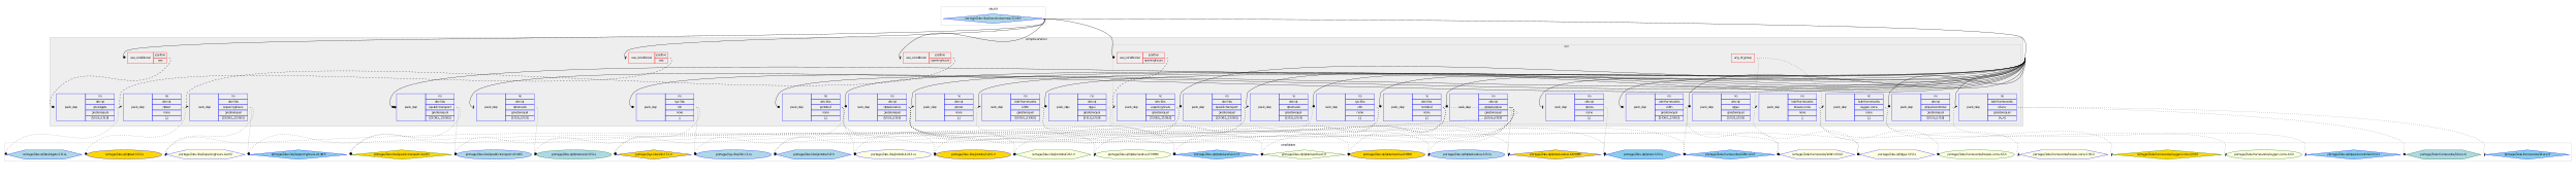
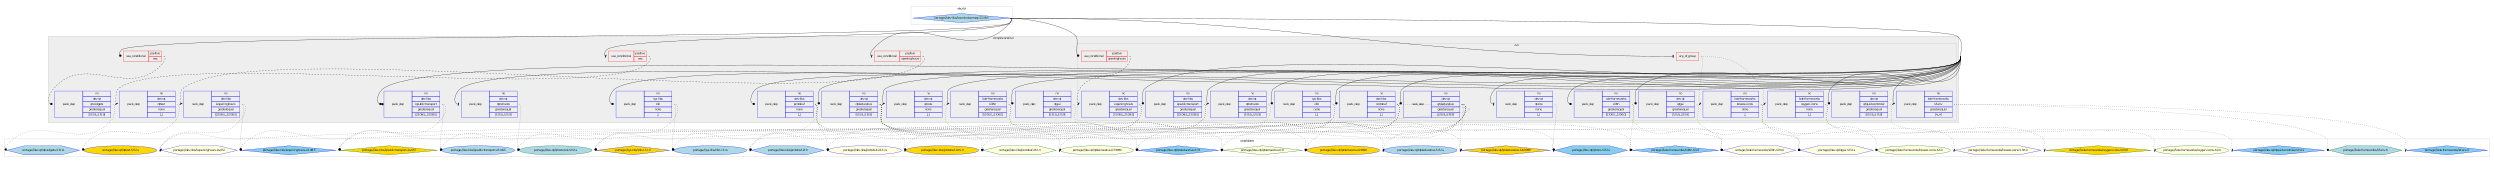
  digraph {
    compound=true
    concentrate=true
    fontname=Montserrat
    fontsize=10
    newrank=true
    rankdir=TB
    ranksep=1.5
    node [color=blue fontname=Montserrat fontsize=10 shape=none style=filled]
    edge [arrowhead=dot fontname=Montserrat headport=w style=dotted tailport=e weight=100]
    n1 [fillcolor=lightblue label="portage://dev-libs/kosmindoormap-23.08.5" shape=diamond width=4]
    n2 [label=<<TABLE BORDER="0" CELLBORDER="1" CELLSPACING="0" CELLPADDING="4" WIDTH="220"><TR><TD ROWSPAN="6" CELLPADDING="30">pack_dep</TD></TR><TR><TD WIDTH="110">no</TD></TR><TR><TD>dev-libs</TD></TR><TR><TD>kopeninghours</TD></TR><TR><TD>greaterequal</TD></TR><TR><TD>[23.08.5,,,23.08.5]</TD></TR></TABLE>> style=""]
    n3 [color=red label=<<TABLE BORDER="0" CELLBORDER="1" CELLSPACING="0" CELLPADDING="4"><TR><TD ROWSPAN="3" CELLPADDING="10">use_conditional</TD></TR><TR><TD>positive</TD></TR><TR><TD>openinghours</TD></TR></TABLE>> style=""]
    n4 [label=<<TABLE BORDER="0" CELLBORDER="1" CELLSPACING="0" CELLPADDING="4" WIDTH="220"><TR><TD ROWSPAN="6" CELLPADDING="30">pack_dep</TD></TR><TR><TD WIDTH="110">no</TD></TR><TR><TD>dev-qt</TD></TR><TR><TD>qttest</TD></TR><TR><TD>none</TD></TR><TR><TD>[,,]</TD></TR></TABLE>> style=""]
    n5 [color=red label=<<TABLE BORDER="0" CELLBORDER="1" CELLSPACING="0" CELLPADDING="4"><TR><TD ROWSPAN="3" CELLPADDING="10">use_conditional</TD></TR><TR><TD>positive</TD></TR><TR><TD>test</TD></TR></TABLE>> style=""]
    n6 [label=<<TABLE BORDER="0" CELLBORDER="1" CELLSPACING="0" CELLPADDING="4" WIDTH="220"><TR><TD ROWSPAN="6" CELLPADDING="30">pack_dep</TD></TR><TR><TD WIDTH="110">no</TD></TR><TR><TD>dev-qt</TD></TR><TR><TD>qtwidgets</TD></TR><TR><TD>greaterequal</TD></TR><TR><TD>[5.15.9,,,5.15.9]</TD></TR></TABLE>> style=""]
    n7 [color=red label=<<TABLE BORDER="0" CELLBORDER="1" CELLSPACING="0" CELLPADDING="4"><TR><TD ROWSPAN="3" CELLPADDING="10">use_conditional</TD></TR><TR><TD>positive</TD></TR><TR><TD>test</TD></TR></TABLE>> style=""]
    n8 [label=<<TABLE BORDER="0" CELLBORDER="1" CELLSPACING="0" CELLPADDING="4" WIDTH="220"><TR><TD ROWSPAN="6" CELLPADDING="30">pack_dep</TD></TR><TR><TD WIDTH="110">no</TD></TR><TR><TD>dev-libs</TD></TR><TR><TD>kpublictransport</TD></TR><TR><TD>greaterequal</TD></TR><TR><TD>[23.08.5,,,23.08.5]</TD></TR></TABLE>> style=""]
    n9 [label=<<TABLE BORDER="0" CELLBORDER="1" CELLSPACING="0" CELLPADDING="4" WIDTH="220"><TR><TD ROWSPAN="6" CELLPADDING="30">pack_dep</TD></TR><TR><TD WIDTH="110">no</TD></TR><TR><TD>dev-libs</TD></TR><TR><TD>protobuf</TD></TR><TR><TD>none</TD></TR><TR><TD>[,,]</TD></TR></TABLE>> style=""]
    n10 [label=<<TABLE BORDER="0" CELLBORDER="1" CELLSPACING="0" CELLPADDING="4" WIDTH="220"><TR><TD ROWSPAN="6" CELLPADDING="30">pack_dep</TD></TR><TR><TD WIDTH="110">no</TD></TR><TR><TD>dev-qt</TD></TR><TR><TD>qtcore</TD></TR><TR><TD>none</TD></TR><TR><TD>[,,]</TD></TR></TABLE>> style=""]
    n11 [label=<<TABLE BORDER="0" CELLBORDER="1" CELLSPACING="0" CELLPADDING="4" WIDTH="220"><TR><TD ROWSPAN="6" CELLPADDING="30">pack_dep</TD></TR><TR><TD WIDTH="110">no</TD></TR><TR><TD>dev-qt</TD></TR><TR><TD>qtdeclarative</TD></TR><TR><TD>greaterequal</TD></TR><TR><TD>[5.15.9,,,5.15.9]</TD></TR></TABLE>> style=""]
    n12 [label=<<TABLE BORDER="0" CELLBORDER="1" CELLSPACING="0" CELLPADDING="4" WIDTH="220"><TR><TD ROWSPAN="6" CELLPADDING="30">pack_dep</TD></TR><TR><TD WIDTH="110">no</TD></TR><TR><TD>dev-qt</TD></TR><TR><TD>qtgui</TD></TR><TR><TD>greaterequal</TD></TR><TR><TD>[5.15.9,,,5.15.9]</TD></TR></TABLE>> style=""]
    n13 [label=<<TABLE BORDER="0" CELLBORDER="1" CELLSPACING="0" CELLPADDING="4" WIDTH="220"><TR><TD ROWSPAN="6" CELLPADDING="30">pack_dep</TD></TR><TR><TD WIDTH="110">no</TD></TR><TR><TD>dev-qt</TD></TR><TR><TD>qtnetwork</TD></TR><TR><TD>greaterequal</TD></TR><TR><TD>[5.15.9,,,5.15.9]</TD></TR></TABLE>> style=""]
    n14 [label=<<TABLE BORDER="0" CELLBORDER="1" CELLSPACING="0" CELLPADDING="4" WIDTH="220"><TR><TD ROWSPAN="6" CELLPADDING="30">pack_dep</TD></TR><TR><TD WIDTH="110">no</TD></TR><TR><TD>kde-frameworks</TD></TR><TR><TD>ki18n</TD></TR><TR><TD>greaterequal</TD></TR><TR><TD>[5.106.0,,,5.106.0]</TD></TR></TABLE>> style=""]
    n15 [label=<<TABLE BORDER="0" CELLBORDER="1" CELLSPACING="0" CELLPADDING="4" WIDTH="220"><TR><TD ROWSPAN="6" CELLPADDING="30">pack_dep</TD></TR><TR><TD WIDTH="110">no</TD></TR><TR><TD>sys-libs</TD></TR><TR><TD>zlib</TD></TR><TR><TD>none</TD></TR><TR><TD>[,,]</TD></TR></TABLE>> style=""]
    n16 [label=<<TABLE BORDER="0" CELLBORDER="1" CELLSPACING="0" CELLPADDING="4" WIDTH="220"><TR><TD ROWSPAN="6" CELLPADDING="30">pack_dep</TD></TR><TR><TD WIDTH="110">no</TD></TR><TR><TD>kde-frameworks</TD></TR><TR><TD>breeze-icons</TD></TR><TR><TD>none</TD></TR><TR><TD>[,,]</TD></TR></TABLE>> style=""]
    n17 [label=<<TABLE BORDER="0" CELLBORDER="1" CELLSPACING="0" CELLPADDING="4" WIDTH="220"><TR><TD ROWSPAN="6" CELLPADDING="30">pack_dep</TD></TR><TR><TD WIDTH="110">no</TD></TR><TR><TD>kde-frameworks</TD></TR><TR><TD>oxygen-icons</TD></TR><TR><TD>none</TD></TR><TR><TD>[,,]</TD></TR></TABLE>> style=""]
    n18 [color=red label=<<TABLE BORDER="0" CELLBORDER="1" CELLSPACING="0" CELLPADDING="4"><TR><TD CELLPADDING="10">any_of_group</TD></TR></TABLE>> style=""]
    n19 [label=<<TABLE BORDER="0" CELLBORDER="1" CELLSPACING="0" CELLPADDING="4" WIDTH="220"><TR><TD ROWSPAN="6" CELLPADDING="30">pack_dep</TD></TR><TR><TD WIDTH="110">no</TD></TR><TR><TD>dev-libs</TD></TR><TR><TD>kopeninghours</TD></TR><TR><TD>greaterequal</TD></TR><TR><TD>[23.08.5,,,23.08.5]</TD></TR></TABLE>> style=""]
    n20 [color=red label=<<TABLE BORDER="0" CELLBORDER="1" CELLSPACING="0" CELLPADDING="4"><TR><TD ROWSPAN="3" CELLPADDING="10">use_conditional</TD></TR><TR><TD>positive</TD></TR><TR><TD>openinghours</TD></TR></TABLE>> style=""]
    n21 [label=<<TABLE BORDER="0" CELLBORDER="1" CELLSPACING="0" CELLPADDING="4" WIDTH="220"><TR><TD ROWSPAN="6" CELLPADDING="30">pack_dep</TD></TR><TR><TD WIDTH="110">no</TD></TR><TR><TD>dev-qt</TD></TR><TR><TD>qtcore</TD></TR><TR><TD>none</TD></TR><TR><TD>[,,]</TD></TR></TABLE>> style=""]
    n22 [label=<<TABLE BORDER="0" CELLBORDER="1" CELLSPACING="0" CELLPADDING="4" WIDTH="220"><TR><TD ROWSPAN="6" CELLPADDING="30">pack_dep</TD></TR><TR><TD WIDTH="110">no</TD></TR><TR><TD>dev-libs</TD></TR><TR><TD>kpublictransport</TD></TR><TR><TD>greaterequal</TD></TR><TR><TD>[23.08.5,,,23.08.5]</TD></TR></TABLE>> style=""]
    n23 [label=<<TABLE BORDER="0" CELLBORDER="1" CELLSPACING="0" CELLPADDING="4" WIDTH="220"><TR><TD ROWSPAN="6" CELLPADDING="30">pack_dep</TD></TR><TR><TD WIDTH="110">no</TD></TR><TR><TD>dev-libs</TD></TR><TR><TD>protobuf</TD></TR><TR><TD>none</TD></TR><TR><TD>[,,]</TD></TR></TABLE>> style=""]
    n24 [label=<<TABLE BORDER="0" CELLBORDER="1" CELLSPACING="0" CELLPADDING="4" WIDTH="220"><TR><TD ROWSPAN="6" CELLPADDING="30">pack_dep</TD></TR><TR><TD WIDTH="110">no</TD></TR><TR><TD>dev-qt</TD></TR><TR><TD>qtdeclarative</TD></TR><TR><TD>greaterequal</TD></TR><TR><TD>[5.15.9,,,5.15.9]</TD></TR></TABLE>> style=""]
    n25 [label=<<TABLE BORDER="0" CELLBORDER="1" CELLSPACING="0" CELLPADDING="4" WIDTH="220"><TR><TD ROWSPAN="6" CELLPADDING="30">pack_dep</TD></TR><TR><TD WIDTH="110">no</TD></TR><TR><TD>dev-qt</TD></TR><TR><TD>qtgui</TD></TR><TR><TD>greaterequal</TD></TR><TR><TD>[5.15.9,,,5.15.9]</TD></TR></TABLE>> style=""]
    n26 [label=<<TABLE BORDER="0" CELLBORDER="1" CELLSPACING="0" CELLPADDING="4" WIDTH="220"><TR><TD ROWSPAN="6" CELLPADDING="30">pack_dep</TD></TR><TR><TD WIDTH="110">no</TD></TR><TR><TD>dev-qt</TD></TR><TR><TD>qtnetwork</TD></TR><TR><TD>greaterequal</TD></TR><TR><TD>[5.15.9,,,5.15.9]</TD></TR></TABLE>> style=""]
    n27 [label=<<TABLE BORDER="0" CELLBORDER="1" CELLSPACING="0" CELLPADDING="4" WIDTH="220"><TR><TD ROWSPAN="6" CELLPADDING="30">pack_dep</TD></TR><TR><TD WIDTH="110">no</TD></TR><TR><TD>dev-qt</TD></TR><TR><TD>qtquickcontrols2</TD></TR><TR><TD>greaterequal</TD></TR><TR><TD>[5.15.9,,,5.15.9]</TD></TR></TABLE>> style=""]
    n28 [label=<<TABLE BORDER="0" CELLBORDER="1" CELLSPACING="0" CELLPADDING="4" WIDTH="220"><TR><TD ROWSPAN="6" CELLPADDING="30">pack_dep</TD></TR><TR><TD WIDTH="110">no</TD></TR><TR><TD>kde-frameworks</TD></TR><TR><TD>kf-env</TD></TR><TR><TD>greaterequal</TD></TR><TR><TD>[4,,,4]</TD></TR></TABLE>> style=""]
    n29 [label=<<TABLE BORDER="0" CELLBORDER="1" CELLSPACING="0" CELLPADDING="4" WIDTH="220"><TR><TD ROWSPAN="6" CELLPADDING="30">pack_dep</TD></TR><TR><TD WIDTH="110">no</TD></TR><TR><TD>kde-frameworks</TD></TR><TR><TD>ki18n</TD></TR><TR><TD>greaterequal</TD></TR><TR><TD>[5.106.0,,,5.106.0]</TD></TR></TABLE>> style=""]
    n30 [label=<<TABLE BORDER="0" CELLBORDER="1" CELLSPACING="0" CELLPADDING="4" WIDTH="220"><TR><TD ROWSPAN="6" CELLPADDING="30">pack_dep</TD></TR><TR><TD WIDTH="110">no</TD></TR><TR><TD>sys-libs</TD></TR><TR><TD>zlib</TD></TR><TR><TD>none</TD></TR><TR><TD>[,,]</TD></TR></TABLE>> style=""]
    n31 [fillcolor=skyblue label="portage://dev-libs/kopeninghours-23.08.5" shape=diamond width=4]
    n32 [fillcolor=lightyellow label="portage://dev-libs/kopeninghours-24.05.1" shape=hexagon width=4]
    n33 [fillcolor=gold label="portage://dev-qt/qttest-5.15.14" shape=ellipse width=4]
    n34 [fillcolor=lightblue label="portage://dev-qt/qtwidgets-5.15.14" shape=hexagon width=4]
    n35 [fillcolor=lightblue label="portage://dev-libs/kpublictransport-23.08.5" shape=ellipse width=4]
    n36 [color=darkgreen fillcolor=gold label="portage://dev-libs/kpublictransport-24.05.1" shape=diamond width=4]
    n37 [fillcolor=lightblue label="portage://dev-libs/protobuf-21.9" shape=hexagon width=4]
    n38 [fillcolor=gold label="portage://dev-libs/protobuf-22.5-r1" shape=ellipse width=4]
    n39 [fillcolor=lightyellow label="portage://dev-libs/protobuf-23.3-r4" shape=ellipse width=4]
    n40 [color=darkgreen fillcolor=lightyellow label="portage://dev-libs/protobuf-26.1-r1" shape=hexagon width=4]
    n41 [fillcolor=skyblue label="portage://dev-qt/qtcore-5.15.14" shape=hexagon width=4]
    n42 [fillcolor=lightblue label="portage://dev-qt/qtdeclarative-5.15.14" shape=ellipse width=4]
    n43 [color=darkgreen fillcolor=lightyellow label="portage://dev-qt/qtdeclarative-6.7.1" shape=diamond width=4]
    n44 [fillcolor=skyblue label="portage://dev-qt/qtdeclarative-6.7.2" shape=diamond width=4]
    n45 [color=darkgreen fillcolor=lightyellow label="portage://dev-qt/qtdeclarative-6.7.9999" shape=ellipse width=4]
    n46 [fillcolor=gold label="portage://dev-qt/qtdeclarative-6.8.9999" shape=diamond width=4]
    n47 [fillcolor=gold label="portage://dev-qt/qtdeclarative-6.9999" shape=ellipse width=4]
    n48 [fillcolor=lightyellow label="portage://dev-qt/qtgui-5.15.14" shape=hexagon width=4]
    n49 [color=darkgreen fillcolor=lightblue label="portage://dev-qt/qtnetwork-5.15.14" shape=ellipse width=4]
    n50 [fillcolor=lightyellow label="portage://kde-frameworks/ki18n-5.116.0" shape=hexagon width=4]
    n51 [fillcolor=skyblue label="portage://kde-frameworks/ki18n-6.3.0" shape=diamond width=4]
    n52 [fillcolor=lightblue label="portage://sys-libs/zlib-1.3-r4" shape=ellipse width=4]
    n53 [fillcolor=gold label="portage://sys-libs/zlib-1.3.1-r1" shape=diamond width=4]
    n54 [fillcolor=lightyellow label="portage://kde-frameworks/breeze-icons-5.116.0" shape=hexagon width=4]
    n55 [color=darkgreen fillcolor=lightyellow label="portage://kde-frameworks/breeze-icons-6.3.0" shape=ellipse width=4]
    n56 [color=darkgreen fillcolor=gold label="portage://kde-frameworks/oxygen-icons-5.116.0" shape=diamond width=4]
    n57 [color=darkgreen fillcolor=lightyellow label="portage://kde-frameworks/oxygen-icons-6.0.0" shape=ellipse width=4]
    n58 [fillcolor=skyblue label="portage://dev-qt/qtquickcontrols2-5.15.14" shape=diamond width=4]
    n59 [fillcolor=skyblue label="portage://kde-frameworks/kf-env-5" shape=diamond width=4]
    n60 [color=darkgreen fillcolor=lightblue label="portage://kde-frameworks/kf-env-6" shape=hexagon width=4]
    subgraph cluster_1 {
      color=gray
      label=<<i>dependencies</i>>
      subgraph cluster_2 {
        color=gray
        fillcolor="#eeeeee"
        label=<<i>compile</i>>
        style=filled
        subgraph sub_3 {
          color=gray
          fillcolor="#eeeeee"
          label=<<i>compile</i>>
          style=filled
          n3
          subgraph sub_4 {
            color=gray
            fillcolor="#eeeeee"
            label=<<i>compile</i>>
            style=filled
            n2
          }
        }
        subgraph sub_5 {
          color=gray
          fillcolor="#eeeeee"
          label=<<i>compile</i>>
          style=filled
          n5
          subgraph sub_6 {
            color=gray
            fillcolor="#eeeeee"
            label=<<i>compile</i>>
            style=filled
            n4
          }
        }
        subgraph sub_7 {
          color=gray
          fillcolor="#eeeeee"
          label=<<i>compile</i>>
          style=filled
          n7
          subgraph sub_8 {
            color=gray
            fillcolor="#eeeeee"
            label=<<i>compile</i>>
            style=filled
            n6
          }
        }
        subgraph sub_9 {
          color=gray
          fillcolor="#eeeeee"
          label=<<i>compile</i>>
          style=filled
          n8
        }
        subgraph sub_10 {
          color=gray
          fillcolor="#eeeeee"
          label=<<i>compile</i>>
          style=filled
          n9
        }
        subgraph sub_11 {
          color=gray
          fillcolor="#eeeeee"
          label=<<i>compile</i>>
          style=filled
          n10
        }
        subgraph sub_12 {
          color=gray
          fillcolor="#eeeeee"
          label=<<i>compile</i>>
          style=filled
          n11
        }
        subgraph sub_13 {
          color=gray
          fillcolor="#eeeeee"
          label=<<i>compile</i>>
          style=filled
          n12
        }
        subgraph sub_14 {
          color=gray
          fillcolor="#eeeeee"
          label=<<i>compile</i>>
          style=filled
          n13
        }
        subgraph sub_15 {
          color=gray
          fillcolor="#eeeeee"
          label=<<i>compile</i>>
          style=filled
          n14
        }
        subgraph sub_16 {
          color=gray
          fillcolor="#eeeeee"
          label=<<i>compile</i>>
          style=filled
          n15
        }
      }
      subgraph cluster_17 {
        color=gray
        fillcolor="#eeeeee"
        label=<<i>compile and run</i>>
        style=filled
      }
      subgraph cluster_18 {
        color=gray
        fillcolor="#eeeeee"
        label=<<i>run</i>>
        style=filled
        subgraph sub_19 {
          color=gray
          fillcolor="#eeeeee"
          label=<<i>run</i>>
          style=filled
          n18
          subgraph sub_20 {
            color=gray
            fillcolor="#eeeeee"
            label=<<i>run</i>>
            style=filled
            n16
          }
          subgraph sub_21 {
            color=gray
            fillcolor="#eeeeee"
            label=<<i>run</i>>
            style=filled
            n17
          }
        }
        subgraph sub_22 {
          color=gray
          fillcolor="#eeeeee"
          label=<<i>run</i>>
          style=filled
          n20
          subgraph sub_23 {
            color=gray
            fillcolor="#eeeeee"
            label=<<i>run</i>>
            style=filled
            n19
          }
        }
        subgraph sub_24 {
          color=gray
          fillcolor="#eeeeee"
          label=<<i>run</i>>
          style=filled
          n21
        }
        subgraph sub_25 {
          color=gray
          fillcolor="#eeeeee"
          label=<<i>run</i>>
          style=filled
          n22
        }
        subgraph sub_26 {
          color=gray
          fillcolor="#eeeeee"
          label=<<i>run</i>>
          style=filled
          n23
        }
        subgraph sub_27 {
          color=gray
          fillcolor="#eeeeee"
          label=<<i>run</i>>
          style=filled
          n24
        }
        subgraph sub_28 {
          color=gray
          fillcolor="#eeeeee"
          label=<<i>run</i>>
          style=filled
          n25
        }
        subgraph sub_29 {
          color=gray
          fillcolor="#eeeeee"
          label=<<i>run</i>>
          style=filled
          n26
        }
        subgraph sub_30 {
          color=gray
          fillcolor="#eeeeee"
          label=<<i>run</i>>
          style=filled
          n27
        }
        subgraph sub_31 {
          color=gray
          fillcolor="#eeeeee"
          label=<<i>run</i>>
          style=filled
          n28
        }
        subgraph sub_32 {
          color=gray
          fillcolor="#eeeeee"
          label=<<i>run</i>>
          style=filled
          n29
        }
        subgraph sub_33 {
          color=gray
          fillcolor="#eeeeee"
          label=<<i>run</i>>
          style=filled
          n30
        }
      }
    }
    subgraph cluster_34 {
      color=gray
      label=<<i>ebuild</i>>
      rank=same
      n1
    }
    subgraph cluster_35 {
      color=gray
      label=<<i>candidates</i>>
      rank=same
      subgraph sub_36 {
        color=black
        label=<<i>candidates</i>>
        nodesep=1
        rank=same
        n31
        n32
      }
      subgraph sub_37 {
        color=black
        label=<<i>candidates</i>>
        nodesep=1
        rank=same
        n33
      }
      subgraph sub_38 {
        color=black
        label=<<i>candidates</i>>
        nodesep=1
        rank=same
        n34
      }
      subgraph sub_39 {
        color=black
        label=<<i>candidates</i>>
        nodesep=1
        rank=same
        n35
        n36
      }
      subgraph sub_40 {
        color=black
        label=<<i>candidates</i>>
        nodesep=1
        rank=same
        n37
        n38
        n39
        n40
      }
      subgraph sub_41 {
        color=black
        label=<<i>candidates</i>>
        nodesep=1
        rank=same
        n41
      }
      subgraph sub_42 {
        color=black
        label=<<i>candidates</i>>
        nodesep=1
        rank=same
        n42
        n43
        n44
        n45
        n46
        n47
      }
      subgraph sub_43 {
        color=black
        label=<<i>candidates</i>>
        nodesep=1
        rank=same
        n48
      }
      subgraph sub_44 {
        color=black
        label=<<i>candidates</i>>
        nodesep=1
        rank=same
        n49
      }
      subgraph sub_45 {
        color=black
        label=<<i>candidates</i>>
        nodesep=1
        rank=same
        n50
        n51
      }
      subgraph sub_46 {
        color=black
        label=<<i>candidates</i>>
        nodesep=1
        rank=same
        n52
        n53
      }
      subgraph sub_47 {
        color=black
        label=<<i>candidates</i>>
        nodesep=1
        rank=same
        n54
        n55
      }
      subgraph sub_48 {
        color=black
        label=<<i>candidates</i>>
        nodesep=1
        rank=same
        n56
        n57
      }
      subgraph sub_49 {
        color=black
        label=<<i>candidates</i>>
        nodesep=1
        rank=same
        n31
        n32
      }
      subgraph sub_50 {
        color=black
        label=<<i>candidates</i>>
        nodesep=1
        rank=same
        n35
        n36
      }
      subgraph sub_51 {
        color=black
        label=<<i>candidates</i>>
        nodesep=1
        rank=same
        n37
        n38
        n39
        n40
      }
      subgraph sub_52 {
        color=black
        label=<<i>candidates</i>>
        nodesep=1
        rank=same
        n41
      }
      subgraph sub_53 {
        color=black
        label=<<i>candidates</i>>
        nodesep=1
        rank=same
        n42
        n43
        n44
        n45
        n46
        n47
      }
      subgraph sub_54 {
        color=black
        label=<<i>candidates</i>>
        nodesep=1
        rank=same
        n48
      }
      subgraph sub_55 {
        color=black
        label=<<i>candidates</i>>
        nodesep=1
        rank=same
        n49
      }
      subgraph sub_56 {
        color=black
        label=<<i>candidates</i>>
        nodesep=1
        rank=same
        n58
      }
      subgraph sub_57 {
        color=black
        label=<<i>candidates</i>>
        nodesep=1
        rank=same
        n59
        n60
      }
      subgraph sub_58 {
        color=black
        label=<<i>candidates</i>>
        nodesep=1
        rank=same
        n50
        n51
      }
      subgraph sub_59 {
        color=black
        label=<<i>candidates</i>>
        nodesep=1
        rank=same
        n52
        n53
      }
    }
    n1 -> n3 [arrowhead=tee style=solid weight=20]
    n1 -> n5 [arrowhead=tee style=solid weight=20]
    n1 -> n7 [style=solid weight=20]
    n1 -> n8 [style=solid weight=20]
    n1 -> n9 [style=solid weight=20]
    n1 -> n10 [arrowhead=tee style=solid weight=20]
    n1 -> n11 [style=solid weight=20]
    n1 -> n12 [style=solid weight=20]
    n1 -> n13 [arrowhead=tee style=solid weight=20]
    n1 -> n14 [arrowhead=tee style=solid weight=20]
    n1 -> n15 [style=solid weight=20]
+   n1 -> n18 [arrowhead=tee style=solid weight=20]
    n1 -> n20 [style=solid weight=20]
    n1 -> n21 [arrowhead=tee style=solid weight=20]
    n1 -> n22 [style=solid weight=20]
    n1 -> n23 [style=solid weight=20]
    n1 -> n24 [style=solid weight=20]
    n1 -> n25 [style=solid weight=20]
    n1 -> n26 [arrowhead=tee style=solid weight=20]
    n1 -> n27 [style=solid weight=20]
    n1 -> n28 [arrowhead=tee style=solid weight=20]
    n1 -> n29 [style=solid weight=20]
    n1 -> n30 [style=solid weight=20]
    n2 -> n31
    n2 -> n32 [arrowhead=tee]
    n3 -> n2 [arrowhead=tee style=dashed weight=20]
    n4 -> n33
    n5 -> n4 [arrowhead=tee style=dashed weight=20]
    n6 -> n34
    n7 -> n6 [style=dashed weight=20]
    n8 -> n35 [arrowhead=tee]
    n8 -> n36
    n9 -> n37 [arrowhead=tee]
    n9 -> n38 [arrowhead=tee]
    n9 -> n39 [arrowhead=tee]
    n9 -> n40
    n10 -> n41 [arrowhead=tee]
    n11 -> n42 [arrowhead=tee]
    n11 -> n43
    n11 -> n44
    n11 -> n45 [arrowhead=tee]
    n11 -> n46 [arrowhead=tee]
    n11 -> n47
    n12 -> n48
    n13 -> n49 [arrowhead=tee]
    n14 -> n50
    n14 -> n51
    n15 -> n52
    n15 -> n53
    n16 -> n54 [arrowhead=tee]
    n16 -> n55
    n17 -> n56 [arrowhead=tee]
    n17 -> n57 [arrowhead=tee]
    n18 -> n16 [arrowhead=tee weight=20]
    n18 -> n17 [arrowhead=tee weight=20]
    n19 -> n31
    n19 -> n32 [arrowhead=tee]
    n20 -> n19 [arrowhead=tee style=dashed weight=20]
    n21 -> n41
    n22 -> n35
    n22 -> n36
    n23 -> n37
    n23 -> n38
    n23 -> n39
    n23 -> n40 [arrowhead=tee]
    n24 -> n42 [arrowhead=tee]
    n24 -> n43 [arrowhead=tee]
    n24 -> n44
    n24 -> n45 [arrowhead=tee]
    n24 -> n46 [arrowhead=tee]
    n24 -> n47 [arrowhead=tee]
    n25 -> n48
    n26 -> n49
    n27 -> n58 [arrowhead=tee]
    n28 -> n59 [arrowhead=tee]
    n28 -> n60
    n29 -> n50
    n29 -> n51 [arrowhead=tee]
    n30 -> n52
    n30 -> n53
  }
